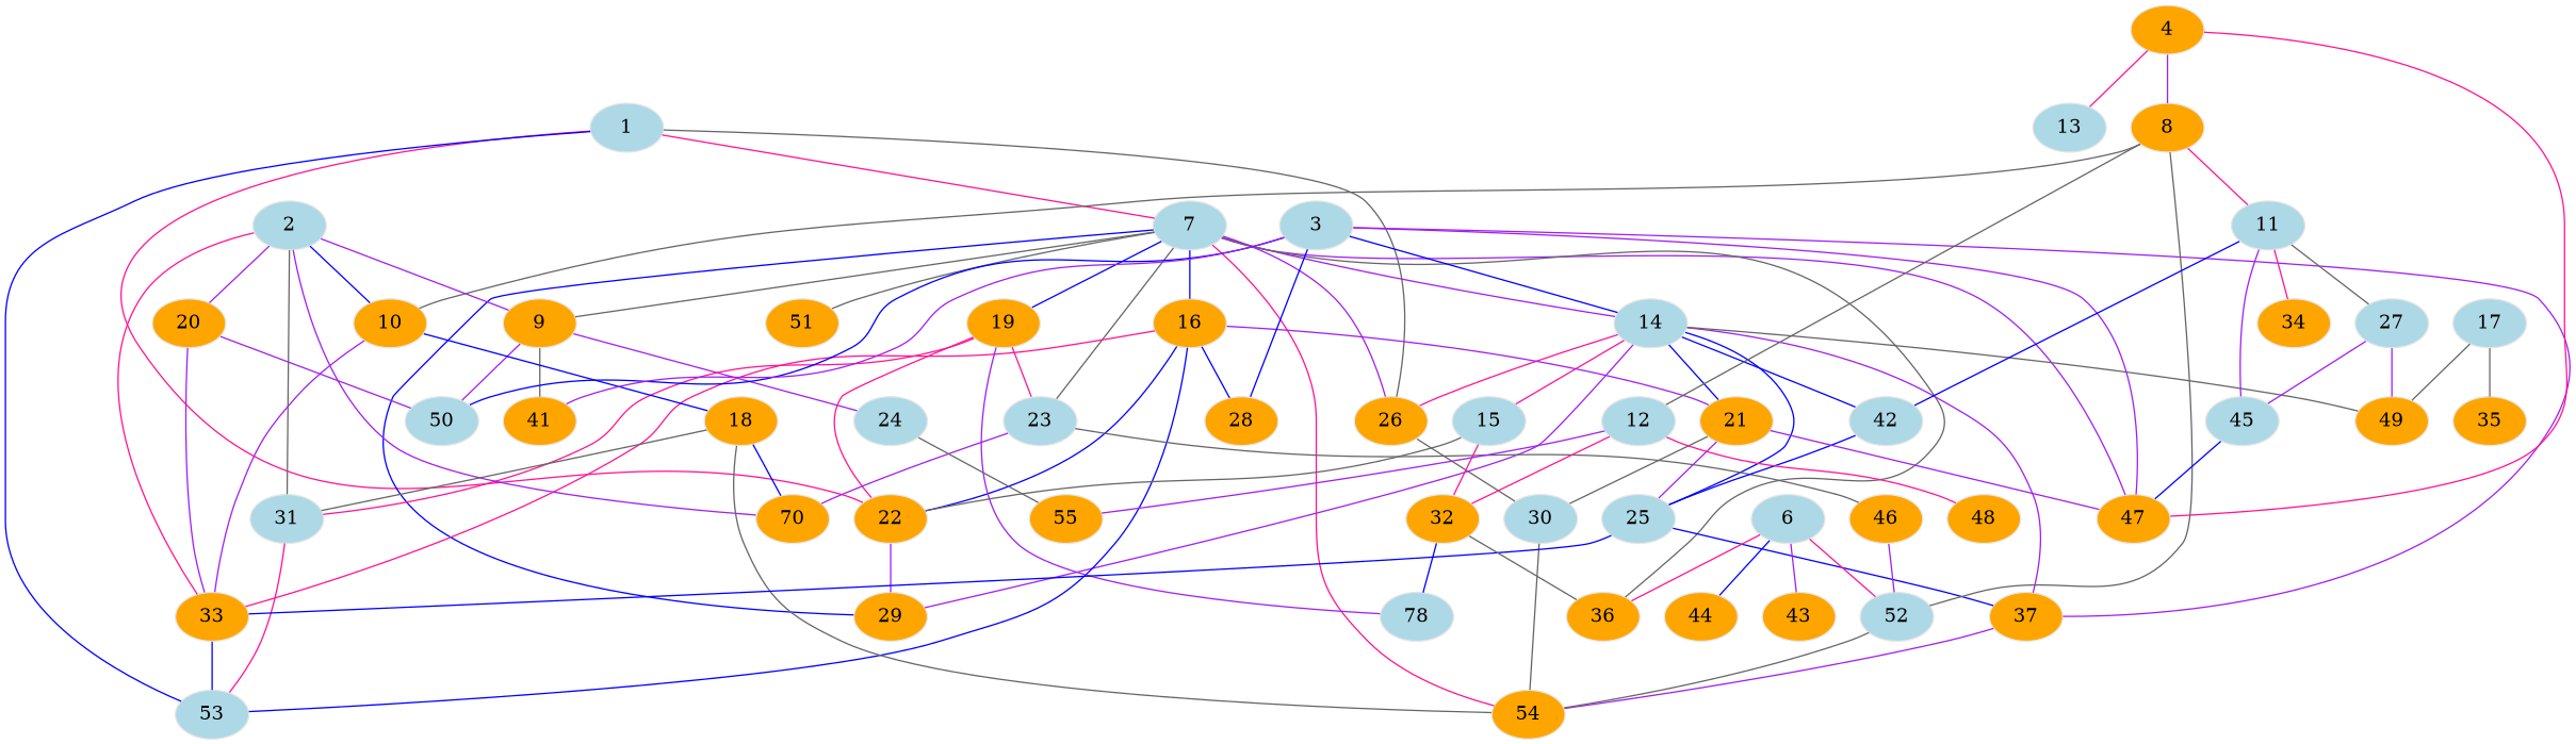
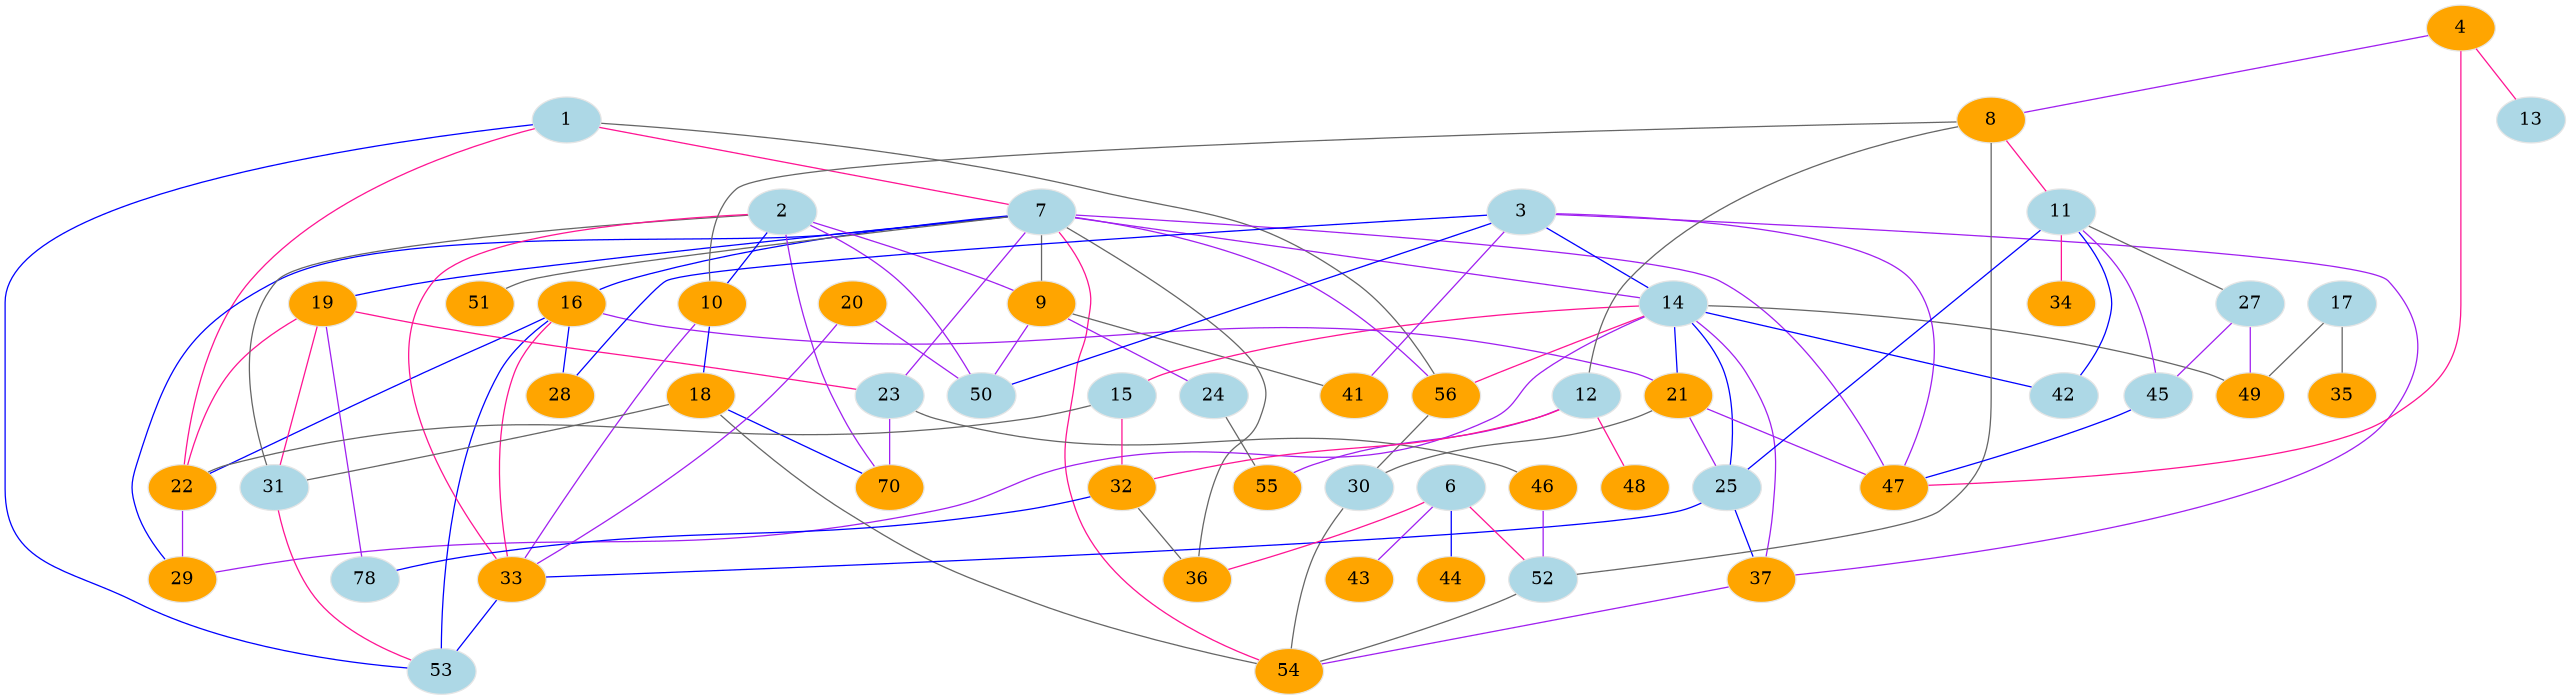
  graph {
    node [color=gray90 fillcolor=orange style=filled]
    edge [color=purple weight=1.0]
    1 [fillcolor=lightblue]
    7 [fillcolor=lightblue]
    22
-   26
+   26 [label=56]
    53 [fillcolor=lightblue]
    9
    14 [fillcolor=lightblue]
    47
    36
    16
    19
    23 [fillcolor=lightblue]
    29
    51
    54
    30 [fillcolor=lightblue]
    2 [fillcolor=lightblue]
    10
    31 [fillcolor=lightblue]
    33
    n21 [label=70]
    50 [fillcolor=lightblue]
    41
    24 [fillcolor=lightblue]
    18
    3 [fillcolor=lightblue]
    28
    37
    25 [fillcolor=lightblue]
    42 [fillcolor=lightblue]
    15 [fillcolor=lightblue]
    21
    49
    4
    8
    13 [fillcolor=lightblue]
    52 [fillcolor=lightblue]
    11 [fillcolor=lightblue]
    12 [fillcolor=lightblue]
    6 [fillcolor=lightblue]
    43
    44
    55
    n44 [fillcolor=lightblue label=78]
    46
    27 [fillcolor=lightblue]
    34
    45 [fillcolor=lightblue]
    32
    48
    17 [fillcolor=lightblue]
    35
    20
    1 -- 7 [color=deeppink]
    1 -- 22 [color=deeppink]
    1 -- 26 [color=gray40]
    1 -- 53 [color=blue]
    7 -- 26
    7 -- 9 [color=gray40]
    7 -- 14
    7 -- 47 [weight=2.0]
    7 -- 36 [color=gray40]
    7 -- 16 [color=blue]
    7 -- 19 [color=blue]
-   7 -- 23 [color=gray40]
+   7 -- 23
    7 -- 29 [color=blue]
    7 -- 51 [color=gray40]
    7 -- 54 [color=deeppink]
    22 -- 29
    26 -- 30 [color=gray40]
    9 -- 50
    9 -- 41 [color=gray40]
    9 -- 24
    14 -- 26 [color=deeppink]
    14 -- 29
    14 -- 37
    14 -- 25 [color=blue]
    14 -- 42 [color=blue]
    14 -- 15 [color=deeppink]
    14 -- 21 [color=blue]
    14 -- 49 [color=gray40]
    16 -- 22 [color=blue]
    16 -- 53 [color=blue]
    16 -- 33 [color=deeppink]
    16 -- 28 [color=blue]
    16 -- 21 [weight=4.0]
    19 -- 22 [color=deeppink]
    19 -- 23 [color=deeppink]
    19 -- 31 [color=deeppink]
    19 -- n44
    23 -- n21
    23 -- 46 [color=gray40]
    30 -- 54 [color=gray40]
    2 -- 9
    2 -- 10 [color=blue]
    2 -- 31 [color=gray40]
    2 -- 33 [color=deeppink]
    2 -- n21
-   2 -- 20
+   2 -- 50
    10 -- 33
    10 -- 18 [color=blue]
    31 -- 53 [color=deeppink]
    33 -- 53 [color=blue weight=2.0]
    24 -- 55 [color=gray40]
    18 -- 54 [color=gray40]
    18 -- 31 [color=gray40]
    18 -- n21 [color=blue]
    3 -- 14 [color=blue]
    3 -- 47
    3 -- 50 [color=blue]
    3 -- 41
    3 -- 28 [color=blue]
    3 -- 37
    37 -- 54
    25 -- 33 [color=blue]
    25 -- 37 [color=blue]
    15 -- 22 [color=gray40]
    15 -- 32 [color=deeppink weight=2.0]
    21 -- 47 [weight=2.0]
    21 -- 30 [color=gray40]
    21 -- 25
    4 -- 47 [color=deeppink]
    4 -- 8
    4 -- 13 [color=deeppink]
    8 -- 10 [color=gray40]
    8 -- 52 [color=gray40]
    8 -- 11 [color=deeppink]
    8 -- 12 [color=gray40]
    52 -- 54 [color=gray40]
-   42 -- 25 [color=blue]
+   11 -- 25 [color=blue]
    11 -- 42 [color=blue]
    11 -- 27 [color=gray40]
    11 -- 34 [color=deeppink weight=2.0]
    11 -- 45
    12 -- 55
    12 -- 32 [color=deeppink]
    12 -- 48 [color=deeppink]
    6 -- 36 [color=deeppink]
    6 -- 52 [color=deeppink]
    6 -- 43
    6 -- 44 [color=blue]
    46 -- 52
    27 -- 49
    27 -- 45
    45 -- 47 [color=blue]
    32 -- 36 [color=gray40]
    32 -- n44 [color=blue]
    17 -- 49 [color=gray40]
    17 -- 35 [color=gray40]
    20 -- 33
    20 -- 50
  }
